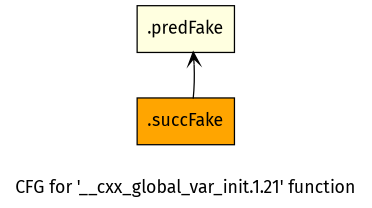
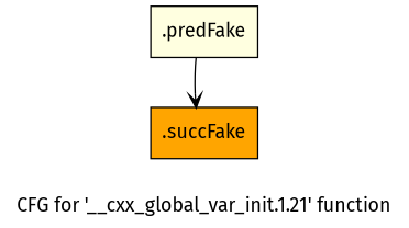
  digraph {
    label="CFG for '__cxx_global_var_init.1.21' function"
    fontname="Fira Sans"
    node [filename="../../../../../src/ban_s3.h" linenumber=108 shape=record style=filled fontname="Fira Sans"]
    n1 [label="{.predFake}" fillcolor=lightyellow]
    n2 [label="{.succFake}" fillcolor=orange]
-   n2 -> n1 [execusionnum=0 filename="../../../../../src/ban_s3.h" color=black style=solid arrowhead=vee fontname="Fira Sans"]
+   n1 -> n2 [execusionnum=0 filename="../../../../../src/ban_s3.h" color=black style=solid arrowhead=vee fontname="Fira Sans"]
  }
